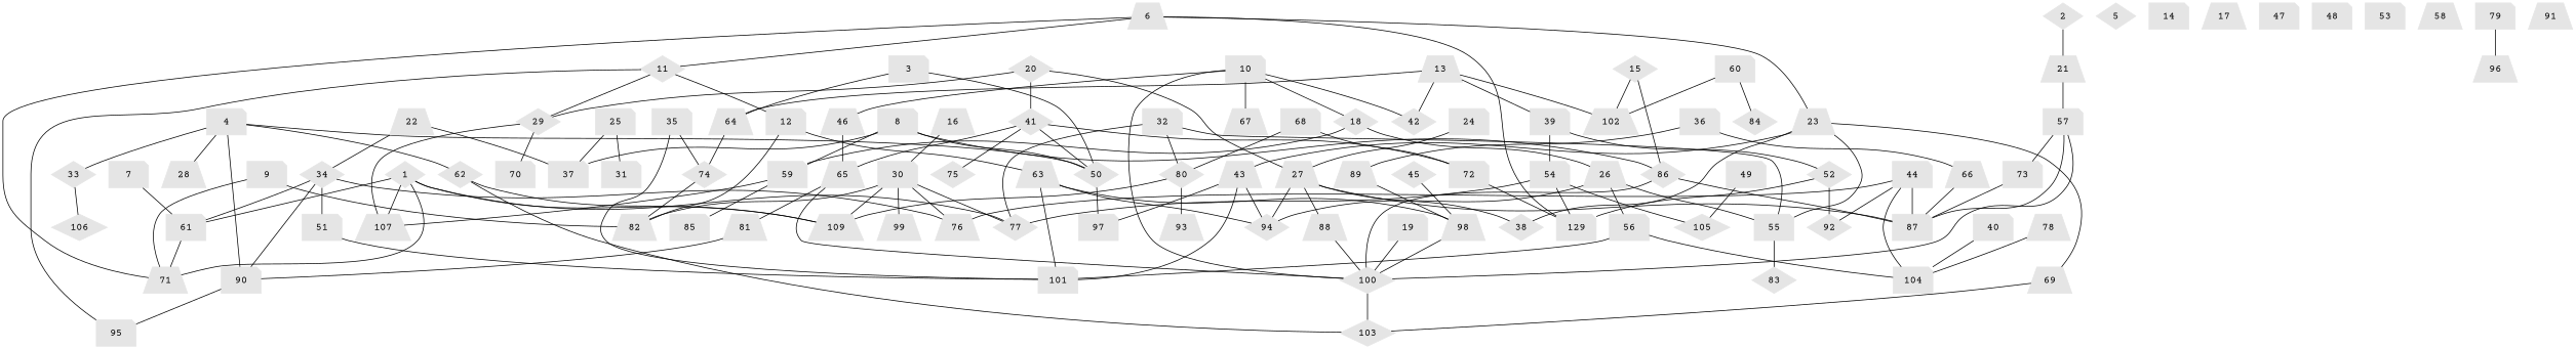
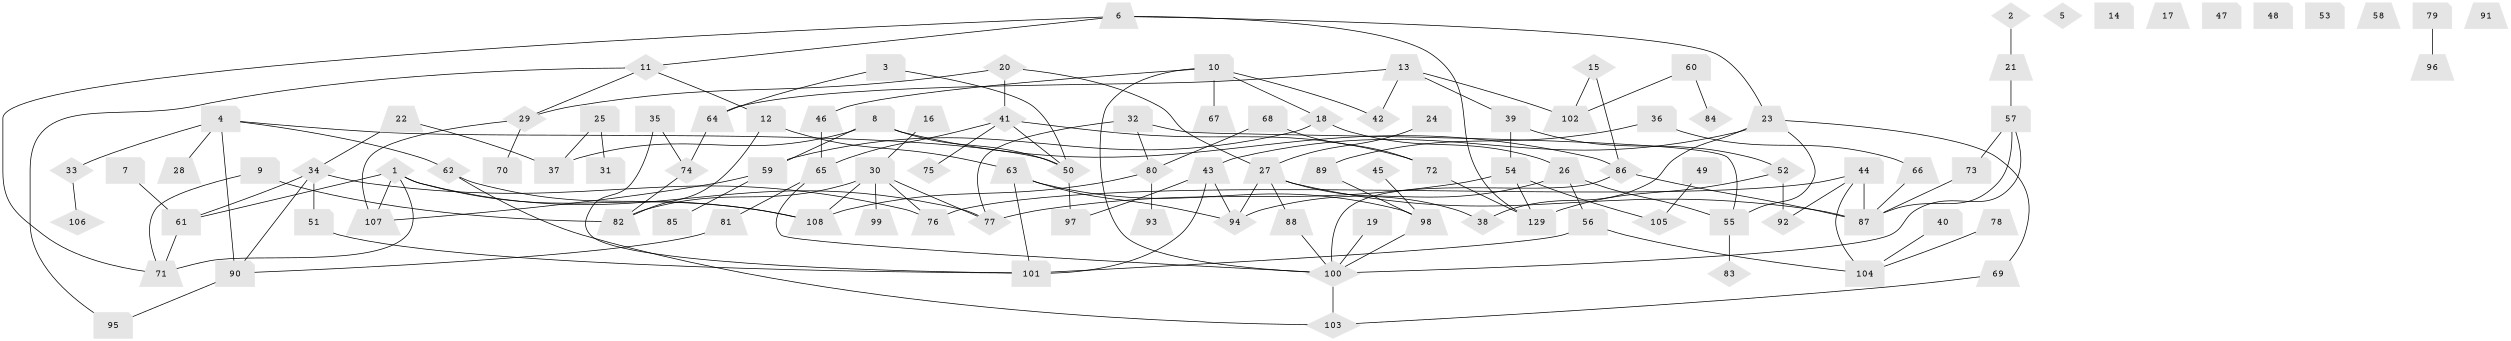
  graph {
    fontname="Courier Prime"
    node [color=gray90 fontname="Courier Prime" shape=note style=filled]
    edge [fontname="Courier Prime"]
    1 [shape=diamond]
    61
    71 [shape=trapezium]
    77 [shape=diamond]
    107 [shape=trapezium]
-   108 [shape=trapezium label=109]
+   108 [shape=trapezium]
    2 [shape=diamond]
    21 [shape=trapezium]
    57
    50 [shape=diamond]
    3
    64 [shape=trapezium]
    74 [shape=diamond]
    35
    101
    97
    4
    28 [shape=trapezium]
    33 [shape=diamond]
    62 [shape=diamond]
    90
    106 [shape=diamond]
    103 [shape=diamond]
    95
    5 [shape=diamond]
    6 [shape=trapezium]
    11 [shape=diamond]
    23 [shape=trapezium]
    n29 [label=129]
    12
    29 [shape=diamond]
    38 [shape=diamond]
    43 [shape=trapezium]
    55
    69 [shape=trapezium]
    7
    8
    37
    59
    86 [shape=diamond]
    85
    100 [shape=diamond]
    87
    9
    82 [shape=trapezium]
    18 [shape=diamond]
    10
    42 [shape=diamond]
    46 [shape=trapezium]
    67 [shape=trapezium]
    26 [shape=trapezium]
    65 [shape=trapezium]
    63 [shape=trapezium]
    70
    94 [shape=diamond]
    98 [shape=trapezium]
    13 [shape=trapezium]
    39
    102 [shape=trapezium]
    52 [shape=diamond]
    54
    14
    15 [shape=diamond]
    16 [shape=trapezium]
    30
    76 [shape=trapezium]
    99 [shape=trapezium]
    17 [shape=trapezium]
    56
    19
    20 [shape=diamond]
    27 [shape=trapezium]
    41 [shape=diamond]
    88 [shape=trapezium]
    72
    75 [shape=diamond]
    73
    22 [shape=trapezium]
    34 [shape=diamond]
    51
    83 [shape=diamond]
    24
    25
    31
    104
    32
    80 [shape=diamond]
    93 [shape=trapezium]
    66 [shape=trapezium]
    36
    89 [shape=trapezium]
    92 [shape=diamond]
    105 [shape=diamond]
    40
    81 [shape=trapezium]
    44
    45 [shape=diamond]
    47
    48
    49
    53
    58 [shape=trapezium]
    60
    84 [shape=diamond]
    68
    78 [shape=trapezium]
    96 [shape=trapezium]
    79
    91 [shape=trapezium]
    1 -- 61
    1 -- 71
    1 -- 77
    1 -- 107
    1 -- 108
    61 -- 71
    2 -- 21
    21 -- 57
    57 -- 100
    57 -- 87
    57 -- 73
    50 -- 97
    3 -- 50
    3 -- 64
    64 -- 74
    74 -- 82
    35 -- 74
    35 -- 101
    4 -- 50
    4 -- 28
    4 -- 33
    4 -- 62
    4 -- 90
    33 -- 106
    62 -- 108
    62 -- 103
    90 -- 95
    6 -- 71
    6 -- 11
    6 -- 23
    6 -- n29
    11 -- 95
    11 -- 12
    11 -- 29
    23 -- 38
    23 -- 43
    23 -- 55
    23 -- 69
    12 -- 82
    12 -- 63
    29 -- 107
    29 -- 70
    43 -- 101
    43 -- 97
    43 -- 94
    55 -- 83
    69 -- 103
    7 -- 61
    8 -- 50
    8 -- 37
    8 -- 59
    8 -- 86
    59 -- 107
    59 -- 85
    86 -- 100
    86 -- 87
    100 -- 103
    9 -- 71
    9 -- 82
    18 -- 59
    18 -- 26
    10 -- 100
    10 -- 18
    10 -- 42
    10 -- 46
    10 -- 67
    46 -- 65
    26 -- 55
    26 -- 94
    26 -- 56
    65 -- 100
    65 -- 81
    63 -- 101
    63 -- 94
    63 -- 98
    98 -- 100
    13 -- 64
    13 -- 42
    13 -- 39
    13 -- 102
    39 -- 52
    39 -- 54
    52 -- n29
    52 -- 92
    54 -- 77
    54 -- n29
    54 -- 105
    15 -- 86
    15 -- 102
    16 -- 30
    30 -- 77
    30 -- 108
    30 -- 82
    30 -- 76
    30 -- 99
    56 -- 101
    56 -- 104
    19 -- 100
    20 -- 29
    20 -- 27
    20 -- 41
    27 -- 38
    27 -- 87
    27 -- 94
    27 -- 88
    41 -- 50
    41 -- 65
    41 -- 72
    41 -- 75
    88 -- 100
    72 -- n29
    73 -- 87
    22 -- 37
    22 -- 34
    34 -- 61
    34 -- 90
    34 -- 76
    34 -- 51
    51 -- 101
    24 -- 27
    25 -- 37
    25 -- 31
    32 -- 77
    32 -- 55
    32 -- 80
    80 -- 108
    80 -- 93
    66 -- 87
    36 -- 66
    36 -- 89
    89 -- 98
    40 -- 104
    81 -- 90
    44 -- 87
    44 -- 76
    44 -- 104
    44 -- 92
    45 -- 98
    49 -- 105
    60 -- 102
    60 -- 84
    68 -- 72
    68 -- 80
    78 -- 104
    79 -- 96
  }
